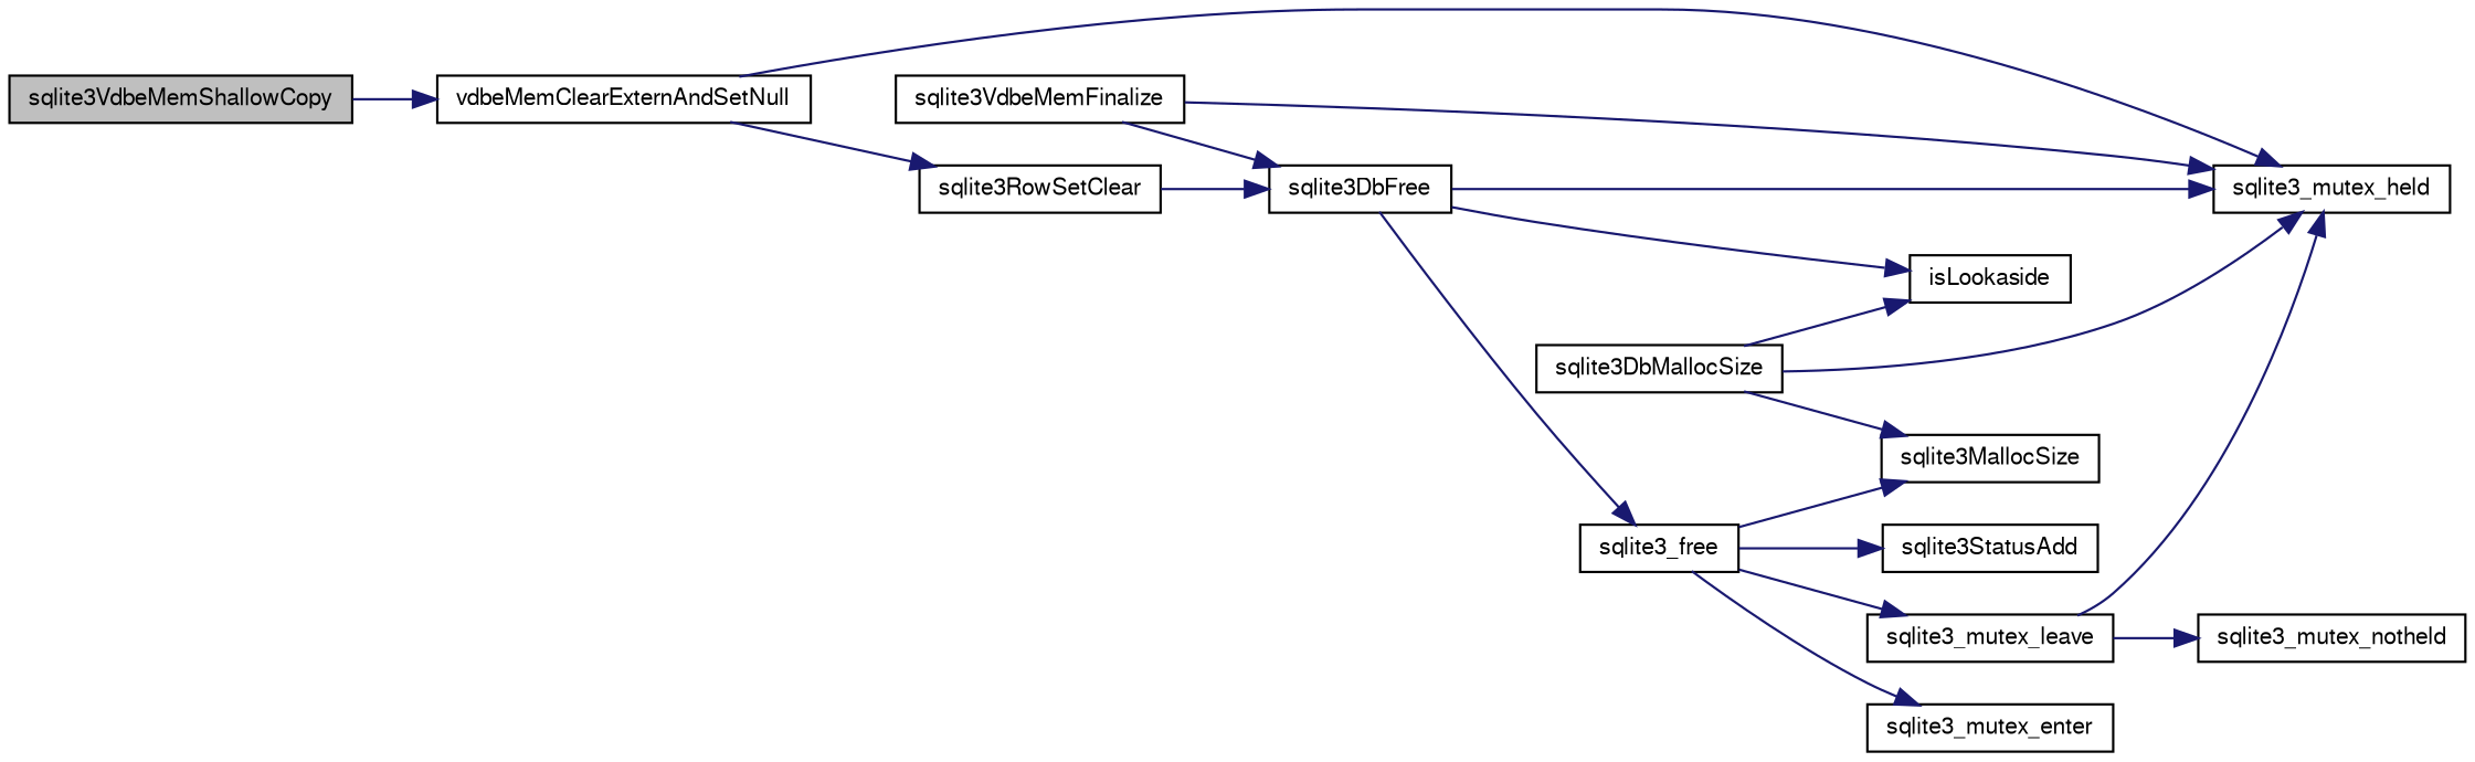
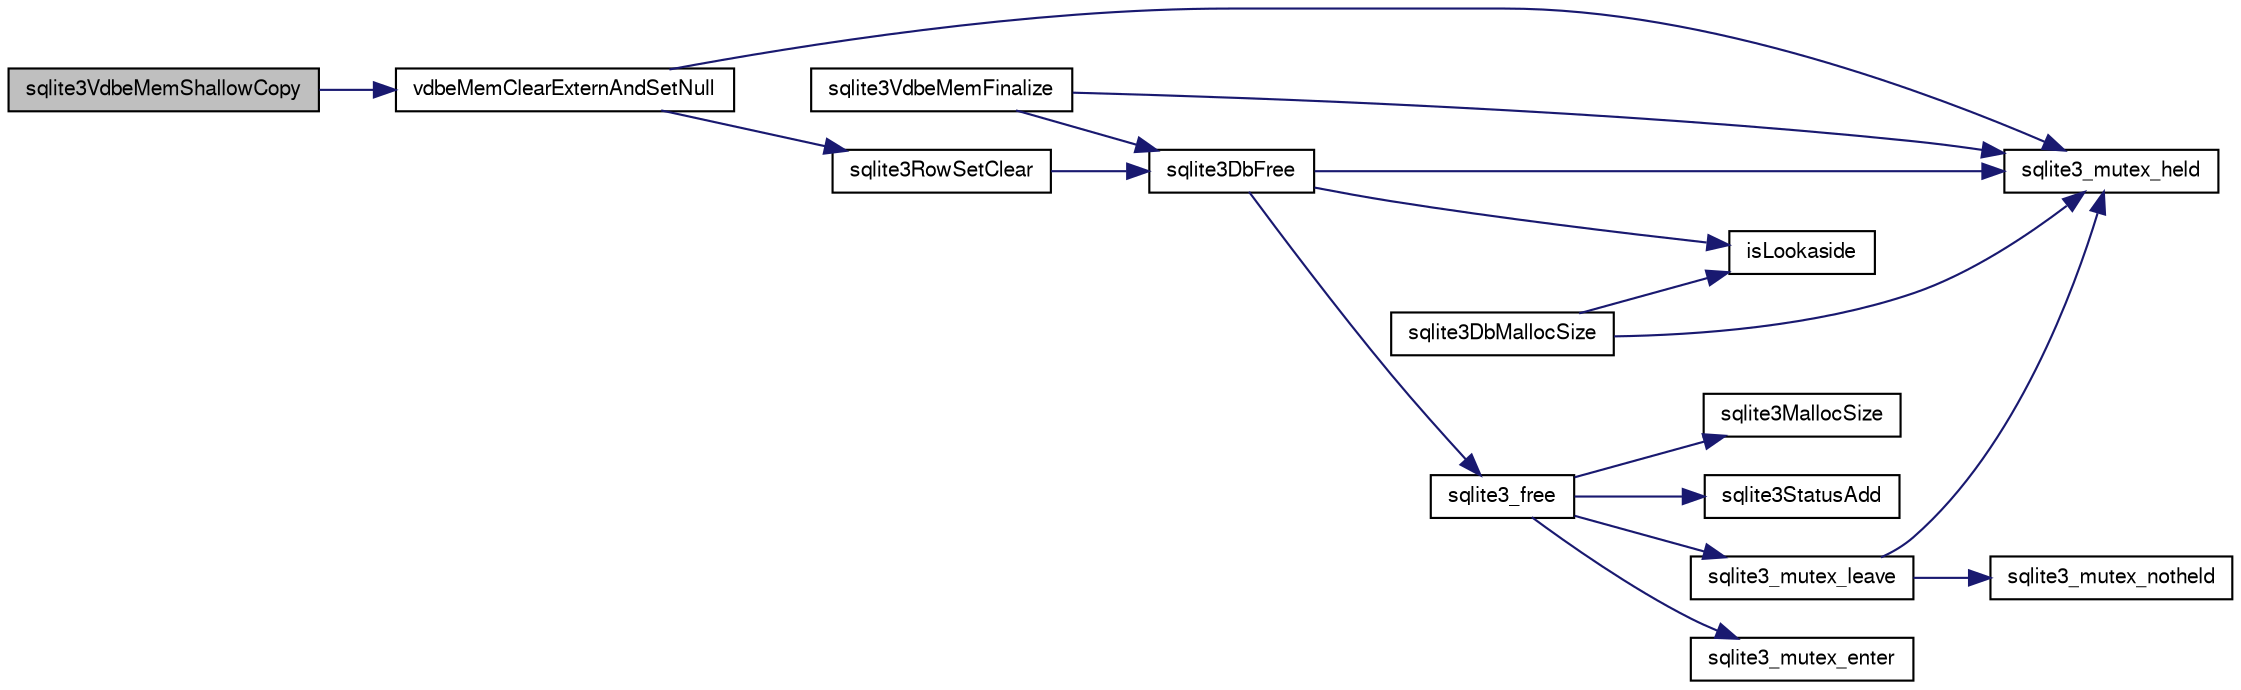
  digraph {
    rankdir=LR
    node [color=black fillcolor=white fontname=FreeSans fontsize=10 shape=record style=filled]
    edge [color=midnightblue fontname=FreeSans fontsize=10 labelfontname=FreeSans labelfontsize=10 style=solid]
    n1 [fillcolor=grey75 fontcolor=black height=0.2 label=sqlite3VdbeMemShallowCopy width=0.4]
    n2 [height=0.2 label=vdbeMemClearExternAndSetNull width=0.4]
    n3 [height=0.2 label=sqlite3_mutex_held width=0.4]
    n4 [height=0.2 label=sqlite3RowSetClear width=0.4]
    n5 [height=0.2 label=sqlite3VdbeMemFinalize width=0.4]
    n6 [height=0.2 label=sqlite3DbFree width=0.4]
    n7 [height=0.2 label=isLookaside width=0.4]
    n8 [height=0.2 label=sqlite3_free width=0.4]
    n9 [height=0.2 label=sqlite3MallocSize width=0.4]
    n10 [height=0.2 label=sqlite3_mutex_enter width=0.4]
    n11 [height=0.2 label=sqlite3StatusAdd width=0.4]
    n12 [height=0.2 label=sqlite3_mutex_leave width=0.4]
    n13 [height=0.2 label=sqlite3DbMallocSize width=0.4]
    n14 [height=0.2 label=sqlite3_mutex_notheld width=0.4]
    n1 -> n2
    n2 -> n3
    n2 -> n4
    n4 -> n6
    n5 -> n3
    n5 -> n6
    n6 -> n3
    n6 -> n7
    n6 -> n8
    n8 -> n9
    n8 -> n10
    n8 -> n11
    n8 -> n12
    n12 -> n3
    n12 -> n14
    n13 -> n3
    n13 -> n7
-   n13 -> n9
  }
